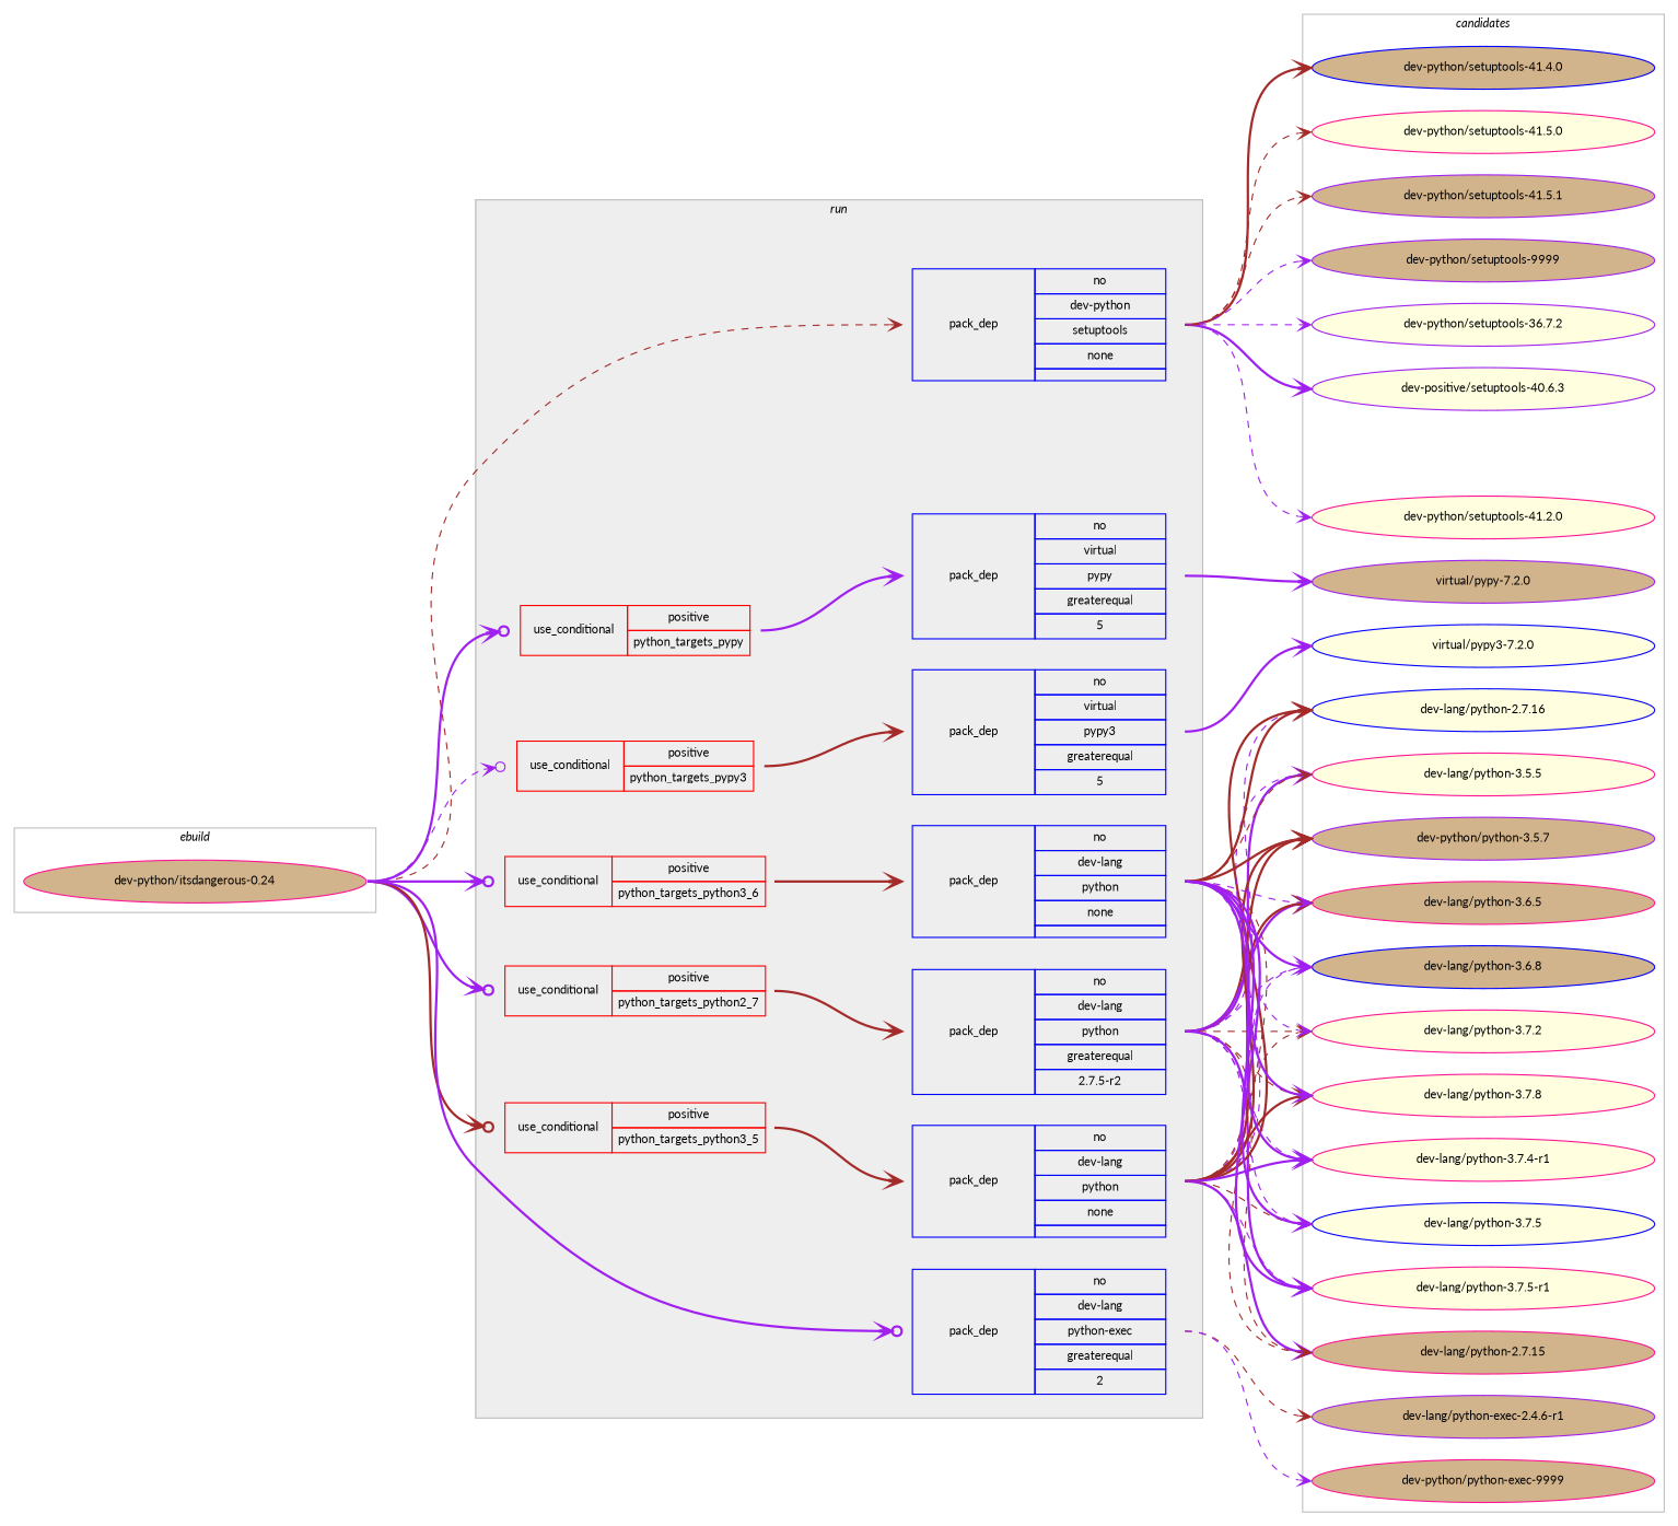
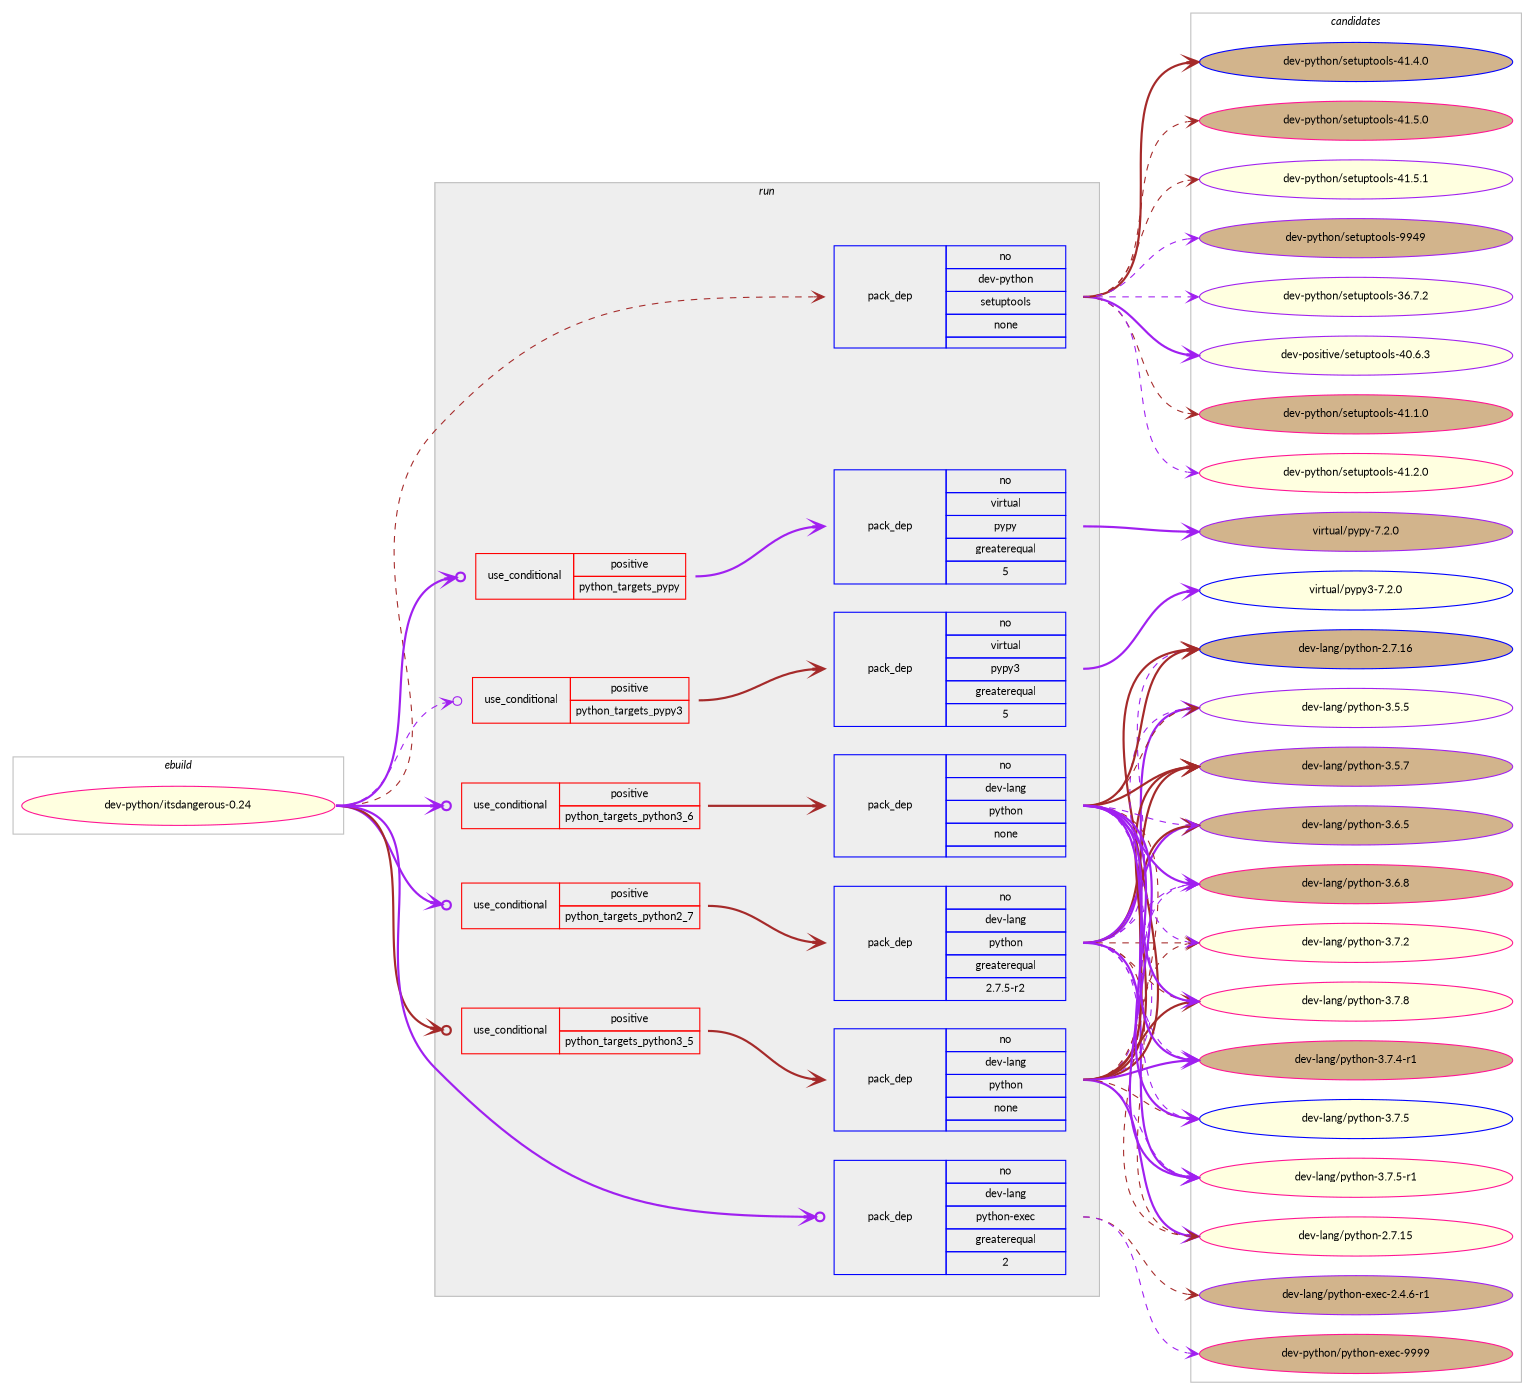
  digraph {
    compound=true
    concentrate=true
    fontname=Lato
    fontsize=10
    newrank=true
    rankdir=LR
    ranksep=1.5
    node [color=deeppink fillcolor=tan fontname=Lato fontsize=10 style=filled]
    edge [arrowhead=vee color=purple fontname=Lato headport=w style=bold tailport=e weight=100]
-   n1 [label="dev-python/itsdangerous-0.24" width=4]
+   n1 [fillcolor=lightyellow label="dev-python/itsdangerous-0.24" width=4]
    n2 [color=blue label=<<TABLE BORDER="0" CELLBORDER="1" CELLSPACING="0" CELLPADDING="4" WIDTH="220"><TR><TD ROWSPAN="6" CELLPADDING="30">pack_dep</TD></TR><TR><TD WIDTH="110">no</TD></TR><TR><TD>dev-python</TD></TR><TR><TD>setuptools</TD></TR><TR><TD>none</TD></TR><TR><TD></TD></TR></TABLE>> shape=none fillcolor="" style=""]
    n3 [color=blue label=<<TABLE BORDER="0" CELLBORDER="1" CELLSPACING="0" CELLPADDING="4" WIDTH="220"><TR><TD ROWSPAN="6" CELLPADDING="30">pack_dep</TD></TR><TR><TD WIDTH="110">no</TD></TR><TR><TD>virtual</TD></TR><TR><TD>pypy</TD></TR><TR><TD>greaterequal</TD></TR><TR><TD>5</TD></TR></TABLE>> shape=none fillcolor="" style=""]
    n4 [color=red label=<<TABLE BORDER="0" CELLBORDER="1" CELLSPACING="0" CELLPADDING="4"><TR><TD ROWSPAN="3" CELLPADDING="10">use_conditional</TD></TR><TR><TD>positive</TD></TR><TR><TD>python_targets_pypy</TD></TR></TABLE>> shape=none fillcolor="" style=""]
    n5 [color=blue label=<<TABLE BORDER="0" CELLBORDER="1" CELLSPACING="0" CELLPADDING="4" WIDTH="220"><TR><TD ROWSPAN="6" CELLPADDING="30">pack_dep</TD></TR><TR><TD WIDTH="110">no</TD></TR><TR><TD>virtual</TD></TR><TR><TD>pypy3</TD></TR><TR><TD>greaterequal</TD></TR><TR><TD>5</TD></TR></TABLE>> shape=none fillcolor="" style=""]
    n6 [color=red label=<<TABLE BORDER="0" CELLBORDER="1" CELLSPACING="0" CELLPADDING="4"><TR><TD ROWSPAN="3" CELLPADDING="10">use_conditional</TD></TR><TR><TD>positive</TD></TR><TR><TD>python_targets_pypy3</TD></TR></TABLE>> shape=none fillcolor="" style=""]
    n7 [color=blue label=<<TABLE BORDER="0" CELLBORDER="1" CELLSPACING="0" CELLPADDING="4" WIDTH="220"><TR><TD ROWSPAN="6" CELLPADDING="30">pack_dep</TD></TR><TR><TD WIDTH="110">no</TD></TR><TR><TD>dev-lang</TD></TR><TR><TD>python</TD></TR><TR><TD>greaterequal</TD></TR><TR><TD>2.7.5-r2</TD></TR></TABLE>> shape=none fillcolor="" style=""]
    n8 [color=red label=<<TABLE BORDER="0" CELLBORDER="1" CELLSPACING="0" CELLPADDING="4"><TR><TD ROWSPAN="3" CELLPADDING="10">use_conditional</TD></TR><TR><TD>positive</TD></TR><TR><TD>python_targets_python2_7</TD></TR></TABLE>> shape=none fillcolor="" style=""]
    n9 [color=blue label=<<TABLE BORDER="0" CELLBORDER="1" CELLSPACING="0" CELLPADDING="4" WIDTH="220"><TR><TD ROWSPAN="6" CELLPADDING="30">pack_dep</TD></TR><TR><TD WIDTH="110">no</TD></TR><TR><TD>dev-lang</TD></TR><TR><TD>python</TD></TR><TR><TD>none</TD></TR><TR><TD></TD></TR></TABLE>> shape=none fillcolor="" style=""]
    n10 [color=red label=<<TABLE BORDER="0" CELLBORDER="1" CELLSPACING="0" CELLPADDING="4"><TR><TD ROWSPAN="3" CELLPADDING="10">use_conditional</TD></TR><TR><TD>positive</TD></TR><TR><TD>python_targets_python3_5</TD></TR></TABLE>> shape=none fillcolor="" style=""]
    n11 [color=blue label=<<TABLE BORDER="0" CELLBORDER="1" CELLSPACING="0" CELLPADDING="4" WIDTH="220"><TR><TD ROWSPAN="6" CELLPADDING="30">pack_dep</TD></TR><TR><TD WIDTH="110">no</TD></TR><TR><TD>dev-lang</TD></TR><TR><TD>python</TD></TR><TR><TD>none</TD></TR><TR><TD></TD></TR></TABLE>> shape=none fillcolor="" style=""]
    n12 [color=red label=<<TABLE BORDER="0" CELLBORDER="1" CELLSPACING="0" CELLPADDING="4"><TR><TD ROWSPAN="3" CELLPADDING="10">use_conditional</TD></TR><TR><TD>positive</TD></TR><TR><TD>python_targets_python3_6</TD></TR></TABLE>> shape=none fillcolor="" style=""]
    n13 [color=blue label=<<TABLE BORDER="0" CELLBORDER="1" CELLSPACING="0" CELLPADDING="4" WIDTH="220"><TR><TD ROWSPAN="6" CELLPADDING="30">pack_dep</TD></TR><TR><TD WIDTH="110">no</TD></TR><TR><TD>dev-lang</TD></TR><TR><TD>python-exec</TD></TR><TR><TD>greaterequal</TD></TR><TR><TD>2</TD></TR></TABLE>> shape=none fillcolor="" style=""]
    n14 [color=purple fillcolor=lightyellow label="dev-python/setuptools-36.7.2" width=4]
    n15 [color=purple fillcolor=lightyellow label="dev-positive/setuptools-40.6.3" width=4]
+   n16 [label="dev-python/setuptools-41.1.0" width=4]
    n17 [fillcolor=lightyellow label="dev-python/setuptools-41.2.0" width=4]
    n18 [color=blue label="dev-python/setuptools-41.4.0" width=4]
-   n19 [fillcolor=lightyellow label="dev-python/setuptools-41.5.0" width=4]
-   n20 [color=purple label="dev-python/setuptools-41.5.1" width=4]
-   n21 [color=purple label="dev-python/setuptools-9999" width=4]
+   n19 [label="dev-python/setuptools-41.5.0" width=4]
+   n20 [color=purple fillcolor=lightyellow label="dev-python/setuptools-41.5.1" width=4]
+   n21 [color=purple label="dev-python/setuptools-9949" width=4]
    n22 [color=purple label="virtual/pypy-7.2.0" width=4]
    n23 [color=blue fillcolor=lightyellow label="virtual/pypy3-7.2.0" width=4]
-   n24 [label="dev-lang/python-2.7.15" width=4]
-   n25 [color=blue fillcolor=lightyellow label="dev-lang/python-2.7.16" width=4]
-   n26 [fillcolor=lightyellow label="dev-lang/python-3.5.5" width=4]
-   n27 [color=purple label="dev-python/python-3.5.7" width=4]
-   n28 [label="dev-lang/python-3.6.5" width=4]
-   n29 [color=blue label="dev-lang/python-3.6.8" width=4]
+   n24 [fillcolor=lightyellow label="dev-lang/python-2.7.15" width=4]
+   n25 [color=blue label="dev-lang/python-2.7.16" width=4]
+   n26 [color=purple fillcolor=lightyellow label="dev-lang/python-3.5.5" width=4]
+   n27 [color=purple label="dev-lang/python-3.5.7" width=4]
+   n28 [color=purple label="dev-lang/python-3.6.5" width=4]
+   n29 [label="dev-lang/python-3.6.8" width=4]
    n30 [fillcolor=lightyellow label="dev-lang/python-3.7.2" width=4]
    n31 [fillcolor=lightyellow label="dev-lang/python-3.7.8" width=4]
-   n32 [fillcolor=lightyellow label="dev-lang/python-3.7.4-r1" width=4]
+   n32 [label="dev-lang/python-3.7.4-r1" width=4]
    n33 [color=blue fillcolor=lightyellow label="dev-lang/python-3.7.5" width=4]
    n34 [fillcolor=lightyellow label="dev-lang/python-3.7.5-r1" width=4]
    n35 [color=purple label="dev-lang/python-exec-2.4.6-r1" width=4]
    n36 [label="dev-python/python-exec-9999" width=4]
    subgraph cluster_1 {
      color=gray
      label=<<i>ebuild</i>>
      rank=same
      n1
    }
    subgraph cluster_2 {
      color=gray
      label=<<i>dependencies</i>>
      subgraph cluster_3 {
        color=gray
        fillcolor="#eeeeee"
        label=<<i>compile</i>>
        style=filled
        subgraph sub_4 {
          color=gray
          fillcolor="#eeeeee"
          label=<<i>compile</i>>
          style=filled
          n2
        }
      }
      subgraph cluster_5 {
        color=gray
        fillcolor="#eeeeee"
        label=<<i>compile and run</i>>
        style=filled
        subgraph sub_6 {
          color=gray
          fillcolor="#eeeeee"
          label=<<i>compile and run</i>>
          style=filled
          n4
          subgraph sub_7 {
            color=gray
            fillcolor="#eeeeee"
            label=<<i>compile and run</i>>
            style=filled
            n3
          }
        }
        subgraph sub_8 {
          color=gray
          fillcolor="#eeeeee"
          label=<<i>compile and run</i>>
          style=filled
          n6
          subgraph sub_9 {
            color=gray
            fillcolor="#eeeeee"
            label=<<i>compile and run</i>>
            style=filled
            n5
          }
        }
        subgraph sub_10 {
          color=gray
          fillcolor="#eeeeee"
          label=<<i>compile and run</i>>
          style=filled
          n8
          subgraph sub_11 {
            color=gray
            fillcolor="#eeeeee"
            label=<<i>compile and run</i>>
            style=filled
            n7
          }
        }
        subgraph sub_12 {
          color=gray
          fillcolor="#eeeeee"
          label=<<i>compile and run</i>>
          style=filled
          n10
          subgraph sub_13 {
            color=gray
            fillcolor="#eeeeee"
            label=<<i>compile and run</i>>
            style=filled
            n9
          }
        }
        subgraph sub_14 {
          color=gray
          fillcolor="#eeeeee"
          label=<<i>compile and run</i>>
          style=filled
          n12
          subgraph sub_15 {
            color=gray
            fillcolor="#eeeeee"
            label=<<i>compile and run</i>>
            style=filled
            n11
          }
        }
        subgraph sub_16 {
          color=gray
          fillcolor="#eeeeee"
          label=<<i>compile and run</i>>
          style=filled
          n13
        }
      }
      subgraph cluster_17 {
        color=gray
        fillcolor="#eeeeee"
        label=<<i>run</i>>
        style=filled
      }
    }
    subgraph cluster_18 {
      color=gray
      label=<<i>candidates</i>>
      rank=same
      subgraph sub_19 {
        color=black
        label=<<i>candidates</i>>
        nodesep=1
        rank=same
        n14
        n15
+       n16
        n17
        n18
        n19
        n20
        n21
      }
      subgraph sub_20 {
        color=black
        label=<<i>candidates</i>>
        nodesep=1
        rank=same
        n22
      }
      subgraph sub_21 {
        color=black
        label=<<i>candidates</i>>
        nodesep=1
        rank=same
        n23
      }
      subgraph sub_22 {
        color=black
        label=<<i>candidates</i>>
        nodesep=1
        rank=same
        n24
        n25
        n26
        n27
        n28
        n29
        n30
        n31
        n32
        n33
        n34
      }
      subgraph sub_23 {
        color=black
        label=<<i>candidates</i>>
        nodesep=1
        rank=same
        n24
        n25
        n26
        n27
        n28
        n29
        n30
        n31
        n32
        n33
        n34
      }
      subgraph sub_24 {
        color=black
        label=<<i>candidates</i>>
        nodesep=1
        rank=same
        n24
        n25
        n26
        n27
        n28
        n29
        n30
        n31
        n32
        n33
        n34
      }
      subgraph sub_25 {
        color=black
        label=<<i>candidates</i>>
        nodesep=1
        rank=same
        n35
        n36
      }
    }
    n1 -> n2 [color=brown style=dashed weight=20]
    n1 -> n4 [arrowhead=odotvee weight=20]
    n1 -> n6 [arrowhead=odotvee style=dashed weight=20]
    n1 -> n8 [arrowhead=odotvee weight=20]
    n1 -> n10 [arrowhead=odotvee color=brown weight=20]
    n1 -> n12 [arrowhead=odotvee weight=20]
    n1 -> n13 [arrowhead=odotvee weight=20]
    n2 -> n14 [style=dashed]
    n2 -> n15
+   n2 -> n16 [color=brown style=dashed]
    n2 -> n17 [style=dashed]
    n2 -> n18 [color=brown]
    n2 -> n19 [color=brown style=dashed]
    n2 -> n20 [color=brown style=dashed]
    n2 -> n21 [style=dashed]
    n3 -> n22
    n4 -> n3 [weight=20]
    n5 -> n23
    n6 -> n5 [color=brown weight=20]
    n7 -> n24 [color=brown style=dashed]
    n7 -> n25 [style=dashed]
    n7 -> n26
    n7 -> n27 [color=brown]
    n7 -> n28
    n7 -> n29 [style=dashed]
    n7 -> n30 [color=brown style=dashed]
    n7 -> n31 [color=brown style=dashed]
    n7 -> n32 [style=dashed]
    n7 -> n33 [style=dashed]
    n7 -> n34
    n8 -> n7 [color=brown weight=20]
    n9 -> n24
    n9 -> n25 [color=brown]
    n9 -> n26 [style=dashed]
    n9 -> n27 [color=brown]
    n9 -> n28 [color=brown]
    n9 -> n29 [style=dashed]
    n9 -> n30 [color=brown style=dashed]
    n9 -> n31 [color=brown]
    n9 -> n32
    n9 -> n33 [color=brown style=dashed]
    n9 -> n34 [style=dashed]
    n10 -> n9 [color=brown weight=20]
    n11 -> n24 [color=brown style=dashed]
    n11 -> n25 [color=brown]
    n11 -> n26 [color=brown style=dashed]
    n11 -> n27 [color=brown]
    n11 -> n28 [style=dashed]
    n11 -> n29
    n11 -> n30 [style=dashed]
    n11 -> n31
    n11 -> n32
    n11 -> n33
    n11 -> n34
    n12 -> n11 [color=brown weight=20]
    n13 -> n35 [color=brown style=dashed]
    n13 -> n36 [style=dashed]
  }
